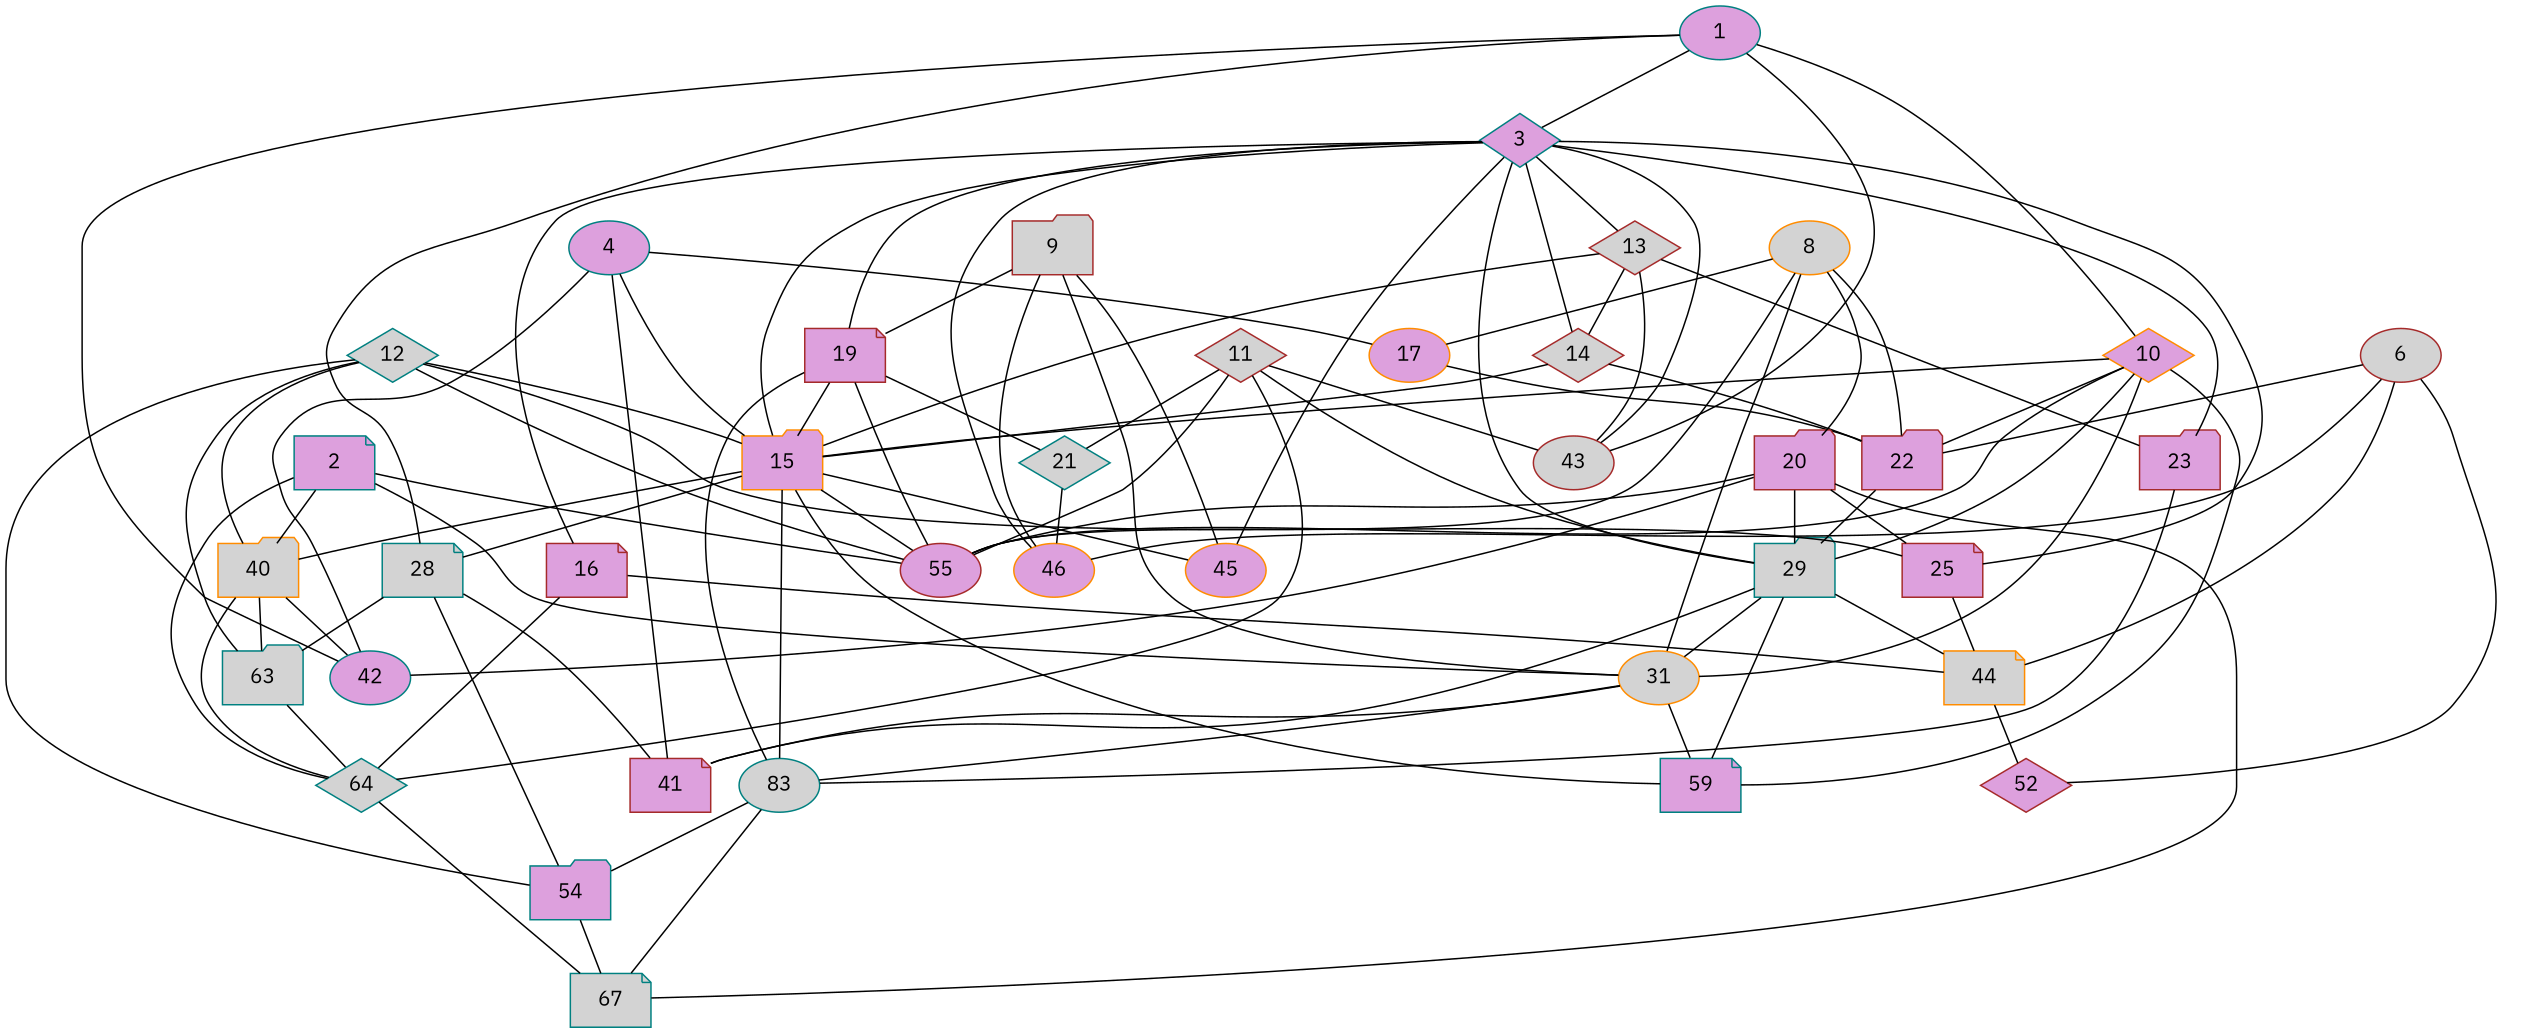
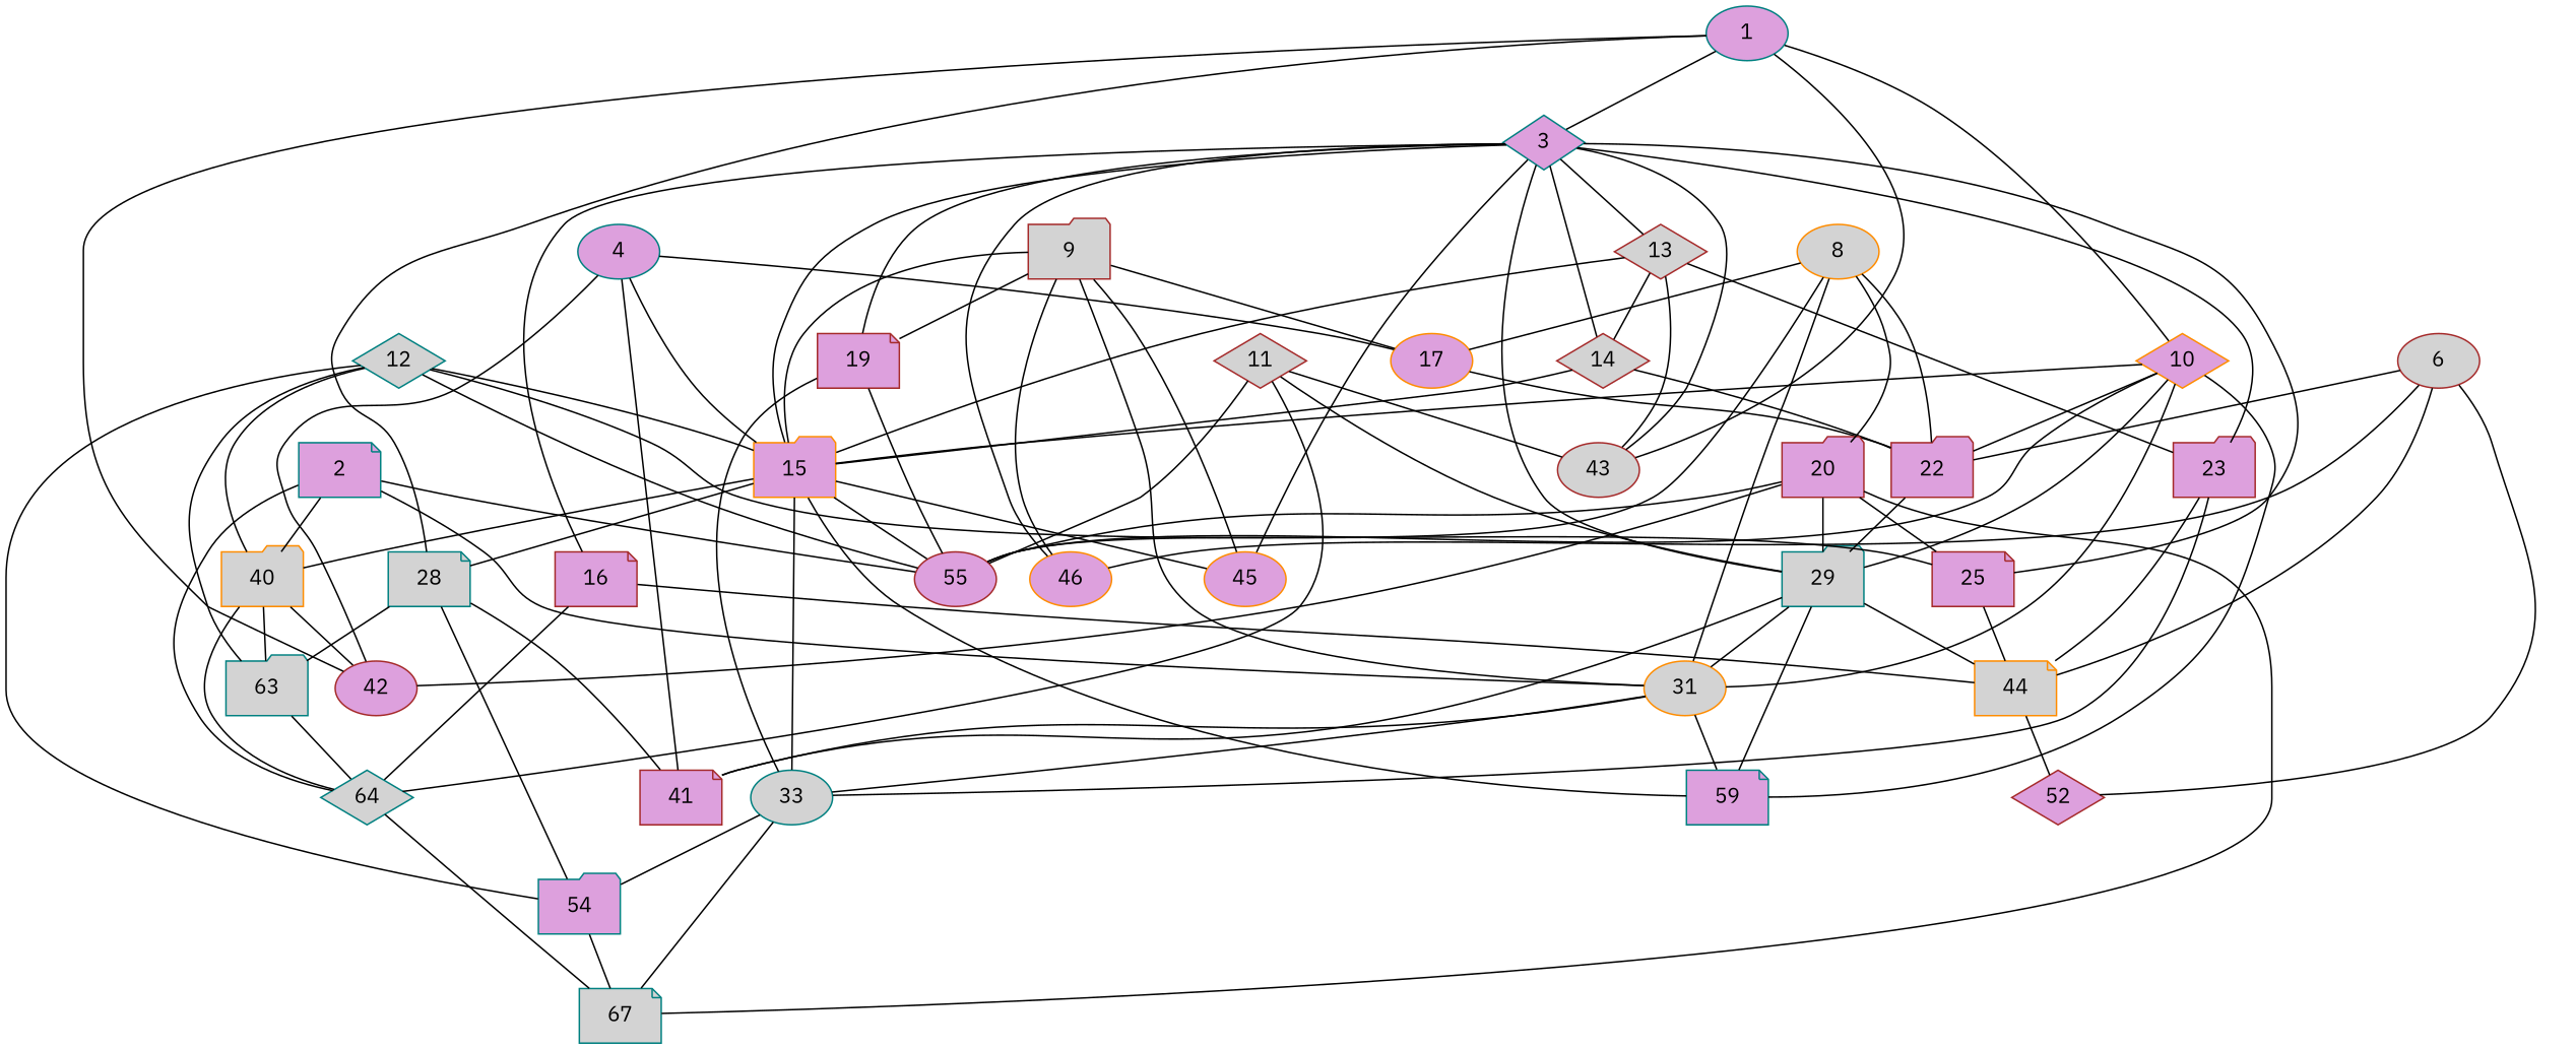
  graph {
    fontname="IBM Plex Sans"
    node [color=teal fillcolor=plum fontname="IBM Plex Sans" shape=ellipse style=filled]
    edge [fontname="IBM Plex Sans"]
    1 [super="+39+24"]
    3 [shape=diamond super="+7+5+34"]
    10 [color=darkorange shape=diamond super="+18"]
    28 [fillcolor=lightgrey shape=note super="+65+75"]
-   42
+   42 [color=brown]
    43 [color=brown fillcolor=lightgrey]
    13 [color=brown fillcolor=lightgrey shape=diamond super="+37"]
    14 [color=brown fillcolor=lightgrey shape=diamond super="+70"]
    15 [color=darkorange shape=folder super="+68+30"]
    16 [color=brown shape=note]
    19 [color=brown shape=note super="+47"]
    23 [color=brown shape=folder]
    25 [color=brown shape=note]
    29 [fillcolor=lightgrey shape=folder super="+53+32"]
    45 [color=darkorange]
    46 [color=darkorange]
    31 [color=darkorange fillcolor=lightgrey super="+60"]
    55 [color=brown super="+71+56"]
    22 [color=brown shape=folder super="+36"]
    59 [shape=note]
    41 [color=brown shape=note]
    54 [shape=folder]
    63 [fillcolor=lightgrey shape=folder]
-   33 [fillcolor=lightgrey super="+48" label=83]
+   33 [fillcolor=lightgrey super="+48"]
    2 [shape=note]
    40 [color=darkorange fillcolor=lightgrey shape=folder super="+51"]
    64 [fillcolor=lightgrey shape=diamond super="+66"]
    67 [fillcolor=lightgrey shape=note]
    44 [color=darkorange fillcolor=lightgrey shape=note super="+62"]
-   21 [fillcolor=lightgrey shape=diamond]
    4
    17 [color=darkorange]
    6 [color=brown fillcolor=lightgrey]
    52 [color=brown shape=diamond]
    8 [color=darkorange fillcolor=lightgrey super="+50"]
    20 [color=brown shape=folder super="+27"]
    9 [color=brown fillcolor=lightgrey shape=folder super="+49"]
    11 [color=brown fillcolor=lightgrey shape=diamond super="+69"]
    12 [fillcolor=lightgrey shape=diamond super="+26"]
    1 -- 3
    1 -- 10 [weight=2]
    1 -- 28
    1 -- 42
    1 -- 43
    3 -- 43
    3 -- 13
    3 -- 14 [weight=2]
    3 -- 15
    3 -- 16
    3 -- 19
    3 -- 23
    3 -- 25
    3 -- 29
    3 -- 45 [weight=2]
    3 -- 46
    10 -- 15
    10 -- 29
    10 -- 31
    10 -- 55
    10 -- 22
    10 -- 59
    28 -- 41
    28 -- 54
    28 -- 63
    13 -- 43
    13 -- 14 [weight=2]
    13 -- 15 [weight=2]
    13 -- 23
    14 -- 15
    14 -- 22
    15 -- 28 [weight=3]
    15 -- 45
    15 -- 55
    15 -- 59
    15 -- 33
    15 -- 40
    16 -- 64
    16 -- 44
    19 -- 55
    19 -- 33
-   19 -- 21 [weight=2]
    23 -- 33
+   23 -- 44
    25 -- 44
    29 -- 31
    29 -- 59
    29 -- 41
    29 -- 44
    31 -- 59
    31 -- 41
    31 -- 33
    22 -- 29
    54 -- 67
    63 -- 64
    33 -- 54
    33 -- 67
    2 -- 31
    2 -- 55
    2 -- 40
    2 -- 64
    40 -- 42
    40 -- 63
    40 -- 64
    64 -- 67
    44 -- 52
-   21 -- 46
    4 -- 42
    4 -- 15
    4 -- 41
    4 -- 17
    17 -- 22
    6 -- 46
    6 -- 22
    6 -- 44
    6 -- 52
    8 -- 31
    8 -- 55
    8 -- 22
    8 -- 17
    8 -- 20
    20 -- 42
    20 -- 25
    20 -- 29
    20 -- 55
    20 -- 67
-   19 -- 15
+   9 -- 15
    9 -- 19
    9 -- 45
    9 -- 46
    9 -- 31
+   9 -- 17
    11 -- 43
    11 -- 29 [weight=2]
    11 -- 55
    11 -- 64
-   11 -- 21
    12 -- 15
    12 -- 25
    12 -- 55
    12 -- 54
    12 -- 63
    12 -- 40
  }
